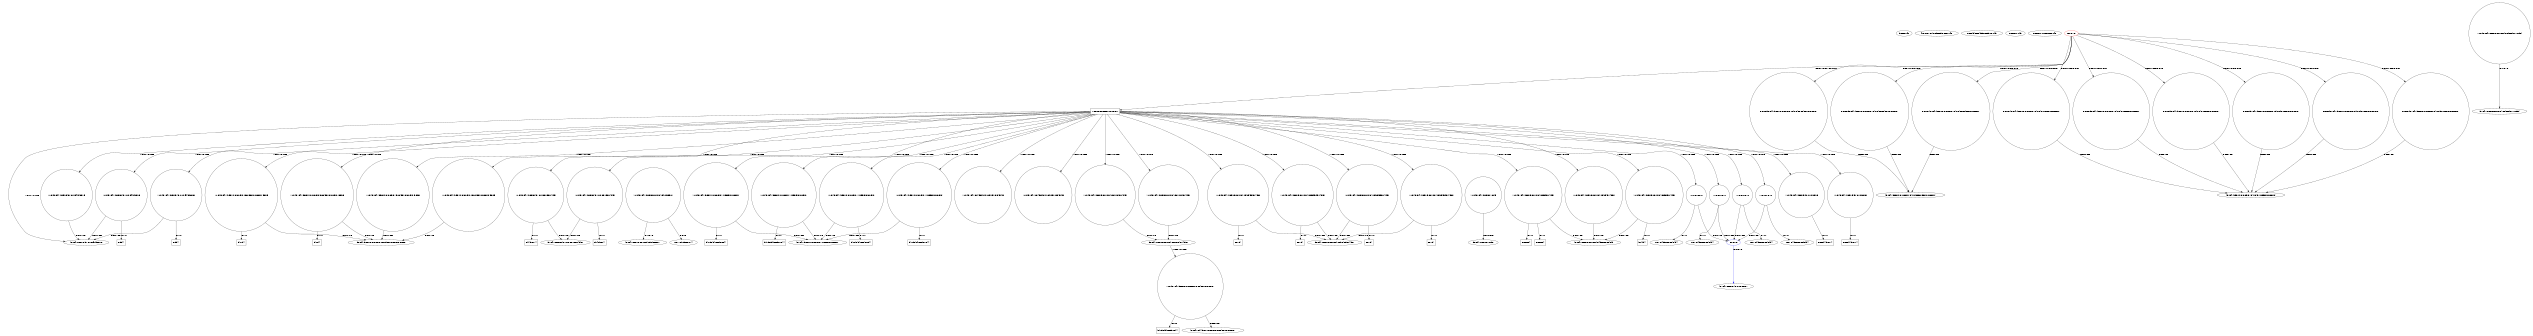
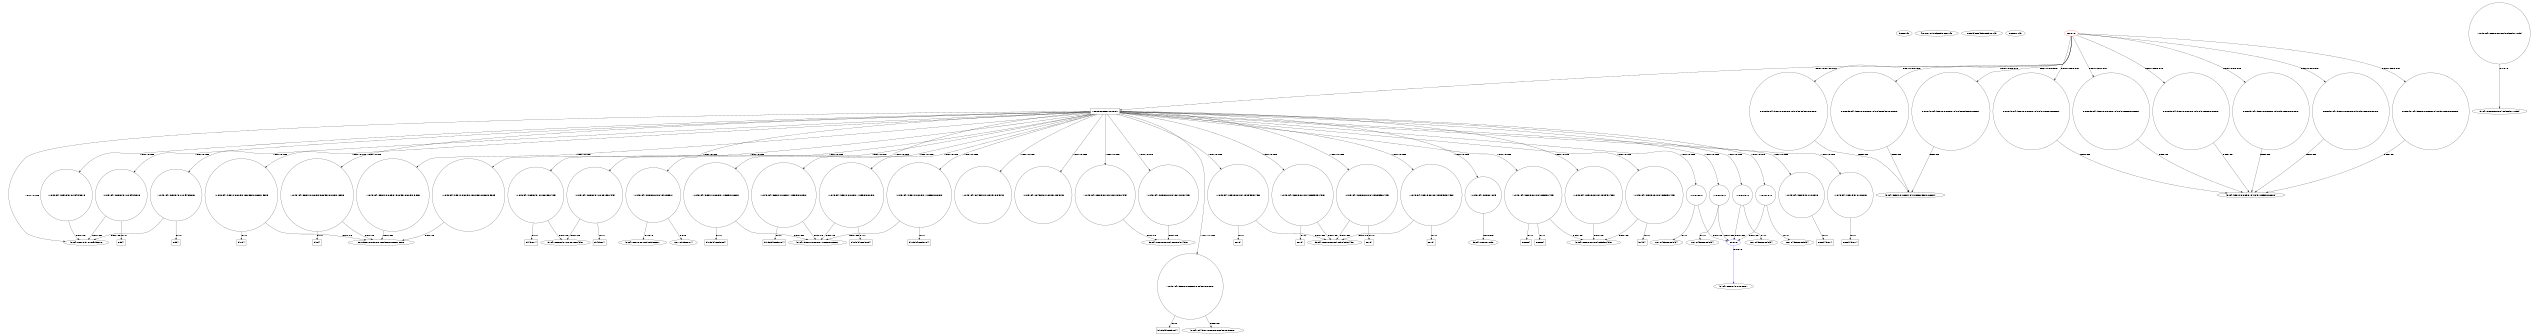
  digraph {
    fontname="DejaVu Sans"
    node [fontname="DejaVu Sans" isFrameworkType=false vertexType=VARIABLE_EXPRESION shape=circle]
    edge [fontname="DejaVu Sans"]
    baseInfo [category=pattern graphId=3740 isAnonymous=false possibleRelation=true isFrameworkType="" vertexType="" shape=""]
    frameworkRelatedTypesInfo [0="javafx.scene.layout.StackPane" isFrameworkType="" vertexType="" shape=""]
    possibleCollaborationsInfo [0="3740~INSTANTIATION-CLIENT_METHOD_DECLARATION-INSTANTIATION-CLIENT_METHOD_DECLARATION-INSTANTIATION-CLIENT_METHOD_DECLARATION-INSTANTIATION-CLIENT_METHOD_DECLARATION-~javafx.scene.layout.StackPane ~javafx.scene.layout.HBox ~false~false" isFrameworkType="" vertexType="" shape=""]
    patternInfo [frequency=2.0 patternRootClient=0 isFrameworkType="" vertexType="" shape=""]
-   patternInstancesInfo [0="SaiPradeepDandem-javafx2-gradient-builder~/SaiPradeepDandem-javafx2-gradient-builder/javafx2-gradient-builder-master/src/main/java/com/javafx/gradientbuilder/application/RadialSettingsLayout.java~RadialSettingsLayout~1170" 1="SaiPradeepDandem-javafx2-gradient-builder~/SaiPradeepDandem-javafx2-gradient-builder/javafx2-gradient-builder-master/src/main/java/com/javafx/gradientbuilder/application/LinearSettingsLayout.java~LinearSettingsLayout~1172" isFrameworkType="" vertexType="" shape=""]
-   n6 [label="javafx.scene.control.SliderTextField" vertexType=FRAMEWORK_CLASS_TYPE shape=""]
+   n6 [label="javafx.scene.control.LabelBuilder" vertexType=FRAMEWORK_CLASS_TYPE shape=""]
    n7 [label="VAR:javafx.scene.control.LabelBuilder"]
    n8 [label="create()" shape=box vertexType=INSIDE_CALL]
    n9 [label="create()" shape=box vertexType=INSIDE_CALL]
    n10 [label="VAR:javafx.scene.control.LabelBuilder"]
    n11 [label="VAR:javafx.scene.control.LabelBuilder"]
    n12 [label="build()" shape=box vertexType=INSIDE_CALL]
    n13 [label=METHOD_DECLARATION shape=box vertexType=CLIENT_METHOD_DECLARATION]
    n14 [label="VAR:CLIENT"]
    n15 [label="VAR:javafx.scene.layout.Pane"]
    n16 [label="VAR:javafx.scene.layout.Pane"]
    n17 [label="VAR:javafx.scene.layout.GridPane"]
    n18 [label="VAR:javafx.scene.layout.GridPane"]
    n19 [label="VAR:javafx.scene.layout.GridPane"]
    n20 [label="VAR:javafx.beans.property.BooleanPropertyBase"]
    n21 [label="VAR:javafx.beans.property.BooleanPropertyBase"]
    n22 [label="VAR:javafx.beans.property.BooleanPropertyBase"]
    n23 [label="VAR:javafx.beans.property.BooleanPropertyBase"]
    n24 [label="VAR:javafx.scene.layout.PaneBuilder"]
    n25 [label="VAR:javafx.scene.layout.PaneBuilder"]
    n26 [label="VAR:javafx.scene.control.ChoiceBox"]
    n27 [label="VAR:javafx.beans.property.IntegerProperty"]
    n28 [label="VAR:javafx.beans.property.IntegerProperty"]
    n29 [label="VAR:javafx.beans.property.IntegerProperty"]
    n30 [label="VAR:javafx.beans.property.IntegerProperty"]
    n31 [label="VAR:javafx.collections.ObservableList"]
    n32 [label="VAR:javafx.collections.ObservableList"]
    n33 [label="VAR:CLIENT"]
    n34 [label="VAR:CLIENT"]
    n35 [label="VAR:CLIENT"]
    n36 [label="VAR:javafx.beans.property.BooleanProperty"]
    n37 [label="VAR:javafx.scene.control.LabeledBuilder"]
    n38 [label="VAR:javafx.scene.control.LabeledBuilder"]
    n39 [label="VAR:javafx.scene.control.LabeledBuilder"]
    n40 [label="VAR:javafx.scene.control.LabeledBuilder"]
    n41 [label="VAR:javafx.scene.control.ControlBuilder"]
    n42 [label="VAR:javafx.scene.control.ControlBuilder"]
    n43 [label="VAR:javafx.scene.Node"]
    n44 [label="javafx.scene.layout.GridPane" vertexType=FRAMEWORK_CLASS_TYPE shape=""]
    n45 [label="new SliderTextField()" vertexType=CONSTRUCTOR_CALL shape=""]
    n46 [color=blue label=CLIENT vertexType=REFERENCE_CLIENT_CLASS_DECLARATION shape=""]
    n47 [label="getChildren()" shape=box vertexType=INSIDE_CALL]
    n48 [label="getChildren()" shape=box vertexType=INSIDE_CALL]
    n49 [label="VAR:javafx.scene.control.SelectionModel"]
    n50 [label="javafx.scene.control.SelectionModel" vertexType=FRAMEWORK_CLASS_TYPE shape=""]
    n51 [label="add()" shape=box vertexType=INSIDE_CALL]
    n52 [label="add()" shape=box vertexType=INSIDE_CALL]
-   n53 [label="javafx.beans.property.BooleanPropertyBase" vertexType=FRAMEWORK_CLASS_TYPE shape=""]
+   n53 [label="text.beans.property.BooleanPropertyBase" vertexType=FRAMEWORK_CLASS_TYPE shape=""]
    n54 [label="bind()" shape=box vertexType=INSIDE_CALL]
    n55 [label="bind()" shape=box vertexType=INSIDE_CALL]
    n56 [label="children()" shape=box vertexType=INSIDE_CALL]
    n57 [label="javafx.scene.layout.PaneBuilder" vertexType=FRAMEWORK_CLASS_TYPE shape=""]
    n58 [label="children()" shape=box vertexType=INSIDE_CALL]
    n59 [label="javafx.scene.control.ChoiceBox" vertexType=FRAMEWORK_CLASS_TYPE shape=""]
    n60 [label="new ChoiceBox()" vertexType=CONSTRUCTOR_CALL shape=""]
    n61 [label="javafx.beans.property.IntegerProperty" vertexType=FRAMEWORK_CLASS_TYPE shape=""]
    n62 [label="bindBidirectional()" shape=box vertexType=INSIDE_CALL]
    n63 [label="bindBidirectional()" shape=box vertexType=INSIDE_CALL]
    n64 [label="bindBidirectional()" shape=box vertexType=INSIDE_CALL]
    n65 [label="bindBidirectional()" shape=box vertexType=INSIDE_CALL]
    n66 [label="new SliderTextField()" vertexType=CONSTRUCTOR_CALL shape=""]
    n67 [label="new SliderTextField()" vertexType=CONSTRUCTOR_CALL shape=""]
    n68 [label="new SliderTextField()" vertexType=CONSTRUCTOR_CALL shape=""]
    n69 [label="bindBidirectional()" shape=box vertexType=INSIDE_CALL]
    n70 [label="javafx.children.property.BooleanProperty" vertexType=FRAMEWORK_CLASS_TYPE shape=""]
    n71 [label="javafx.scene.control.LabeledBuilder" vertexType=FRAMEWORK_CLASS_TYPE shape=""]
    n72 [label="text()" shape=box vertexType=INSIDE_CALL]
    n73 [label="text()" shape=box vertexType=INSIDE_CALL]
    n74 [label="text()" shape=box vertexType=INSIDE_CALL]
    n75 [label="text()" shape=box vertexType=INSIDE_CALL]
    n76 [label="javafx.scene.control.ControlBuilder" vertexType=FRAMEWORK_CLASS_TYPE shape=""]
    n77 [label="javafx.scene.Node" vertexType=FRAMEWORK_CLASS_TYPE shape=""]
    n78 [color=red label=CLIENT vertexType=ROOT_CLIENT_CLASS_DECLARATION shape=""]
    n79 [label="FIELD:javafx.beans.property.SimpleBooleanProperty" vertexType=FIELD_DECLARATION]
    n80 [label="FIELD:javafx.beans.property.SimpleBooleanProperty" vertexType=FIELD_DECLARATION]
    n81 [label="FIELD:javafx.beans.property.SimpleBooleanProperty" vertexType=FIELD_DECLARATION]
    n82 [label="FIELD:javafx.beans.property.SimpleIntegerProperty" vertexType=FIELD_DECLARATION]
    n83 [label="FIELD:javafx.beans.property.SimpleIntegerProperty" vertexType=FIELD_DECLARATION]
    n84 [label="FIELD:javafx.beans.property.SimpleIntegerProperty" vertexType=FIELD_DECLARATION]
    n85 [label="FIELD:javafx.beans.property.SimpleIntegerProperty" vertexType=FIELD_DECLARATION]
    n86 [label="FIELD:javafx.beans.property.SimpleIntegerProperty" vertexType=FIELD_DECLARATION]
    n87 [label="FIELD:javafx.beans.property.SimpleIntegerProperty" vertexType=FIELD_DECLARATION]
    n88 [label="javafx.beans.property.SimpleBooleanProperty" vertexType=FRAMEWORK_CLASS_TYPE shape=""]
    n89 [label="javafx.beans.property.SimpleIntegerProperty" vertexType=FRAMEWORK_CLASS_TYPE shape=""]
    n90 [label="javafx.scene.layout.HBox" vertexType=FRAMEWORK_CLASS_TYPE shape=""]
    n7 -> n6 [label=OF_TYPE]
    n7 -> n8 [label=CALL]
    n7 -> n9 [label=CALL]
    n10 -> n6 [label=OF_TYPE]
    n11 -> n6 [label=OF_TYPE]
    n11 -> n12 [label=CALL]
    n13 -> n7 [label=INSTANTIATE]
    n13 -> n10 [label=INSTANTIATE]
    n13 -> n11 [label=INSTANTIATE]
    n13 -> n14 [label=INSTANTIATE]
    n13 -> n15 [label=INSTANTIATE]
    n13 -> n16 [label=INSTANTIATE]
    n13 -> n17 [label=INSTANTIATE]
    n13 -> n18 [label=INSTANTIATE]
    n13 -> n19 [label=INSTANTIATE]
    n13 -> n20 [label=INSTANTIATE]
    n13 -> n21 [label=INSTANTIATE]
    n13 -> n22 [label=INSTANTIATE]
    n13 -> n23 [label=INSTANTIATE]
    n13 -> n24 [label=INSTANTIATE]
    n13 -> n25 [label=INSTANTIATE]
+   n13 -> n26 [label=INSTANTIATE]
    n13 -> n27 [label=INSTANTIATE]
    n13 -> n28 [label=INSTANTIATE]
    n13 -> n29 [label=INSTANTIATE]
    n13 -> n30 [label=INSTANTIATE]
    n13 -> n31 [label=INSTANTIATE]
    n13 -> n32 [label=INSTANTIATE]
    n13 -> n33 [label=INSTANTIATE]
    n13 -> n34 [label=INSTANTIATE]
    n13 -> n35 [label=INSTANTIATE]
-   n76 -> n36 [label=INSTANTIATE]
+   n13 -> n36 [label=INSTANTIATE]
    n13 -> n37 [label=INSTANTIATE]
    n13 -> n38 [label=INSTANTIATE]
    n13 -> n39 [label=INSTANTIATE]
    n13 -> n40 [label=INSTANTIATE]
    n13 -> n41 [label=INSTANTIATE]
    n13 -> n42 [label=INSTANTIATE]
+   n13 -> n43 [label=INSTANTIATE]
    n13 -> n44 [label=INSTANTIATE]
    n14 -> n45 [label=CALL]
    n14 -> n46 [label=OF_TYPE]
    n15 -> n47 [label=CALL]
    n16 -> n48 [label=CALL]
    n17 -> n44 [label=OF_TYPE]
    n18 -> n44 [label=OF_TYPE]
    n18 -> n51 [label=CALL]
    n19 -> n44 [label=OF_TYPE]
    n19 -> n52 [label=CALL]
    n20 -> n53 [label=OF_TYPE]
    n20 -> n54 [label=CALL]
    n21 -> n53 [label=OF_TYPE]
    n22 -> n53 [label=OF_TYPE]
    n22 -> n55 [label=CALL]
    n23 -> n53 [label=OF_TYPE]
    n24 -> n56 [label=CALL]
    n24 -> n57 [label=OF_TYPE]
    n25 -> n57 [label=OF_TYPE]
    n25 -> n58 [label=CALL]
    n26 -> n59 [label=EXTEND]
    n26 -> n60 [label=FIELD]
    n27 -> n61 [label=OF_TYPE]
    n27 -> n62 [label=CALL]
    n28 -> n61 [label=OF_TYPE]
    n28 -> n63 [label=CALL]
    n29 -> n61 [label=OF_TYPE]
    n29 -> n64 [label=CALL]
    n30 -> n61 [label=OF_TYPE]
    n30 -> n65 [label=CALL]
    n33 -> n46 [label=OF_TYPE]
    n33 -> n66 [label=CALL]
    n34 -> n46 [label=OF_TYPE]
    n34 -> n67 [label=CALL]
    n35 -> n46 [label=OF_TYPE]
    n35 -> n68 [label=CALL]
    n36 -> n69 [label=CALL]
    n36 -> n70 [label=OF_TYPE]
    n37 -> n71 [label=OF_TYPE]
    n37 -> n72 [label=CALL]
    n38 -> n71 [label=OF_TYPE]
    n38 -> n73 [label=CALL]
    n39 -> n71 [label=OF_TYPE]
    n39 -> n74 [label=CALL]
    n40 -> n71 [label=OF_TYPE]
    n40 -> n75 [label=CALL]
    n41 -> n76 [label=OF_TYPE]
    n42 -> n76 [label=OF_TYPE]
    n43 -> n77 [label=OF_FIELD]
    n46 -> n90 [color=blue label=EXTEND]
    n49 -> n50 [label=EXTEND]
    n78 -> n13 [label=DECLARE_METHOD]
    n78 -> n79 [label=DECLARE_FIELD]
    n78 -> n80 [label=DECLARE_FIELD]
    n78 -> n81 [label=DECLARE_FIELD]
    n78 -> n82 [label=DECLARE_FIELD]
    n78 -> n83 [label=DECLARE_FIELD]
    n78 -> n84 [label=DECLARE_FIELD]
    n78 -> n85 [label=DECLARE_FIELD]
    n78 -> n86 [label=DECLARE_FIELD]
    n78 -> n87 [label=DECLARE_FIELD]
    n79 -> n88 [label=OF_TYPE]
    n80 -> n88 [label=OF_TYPE]
    n81 -> n88 [label=OF_TYPE]
    n82 -> n89 [label=OF_TYPE]
    n83 -> n89 [label=OF_TYPE]
    n84 -> n89 [label=OF_TYPE]
    n85 -> n89 [label=OF_TYPE]
    n86 -> n89 [label=OF_TYPE]
    n87 -> n89 [label=OF_TYPE]
  }
